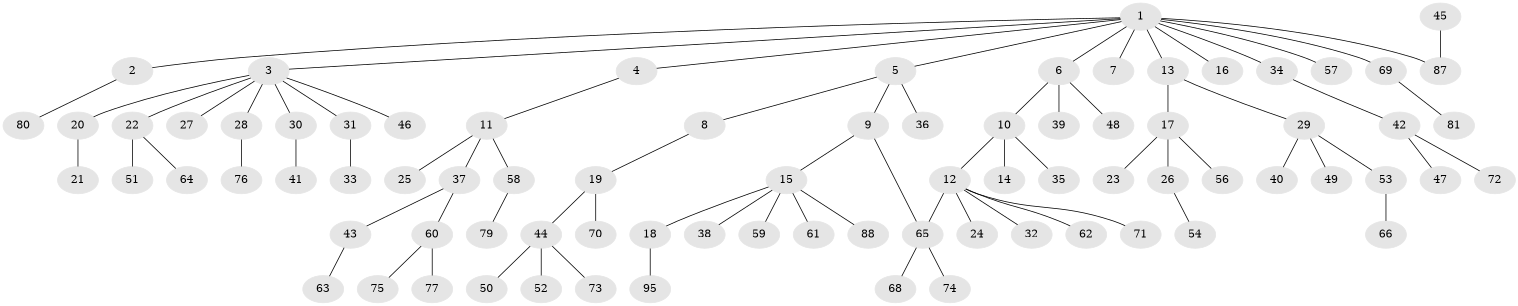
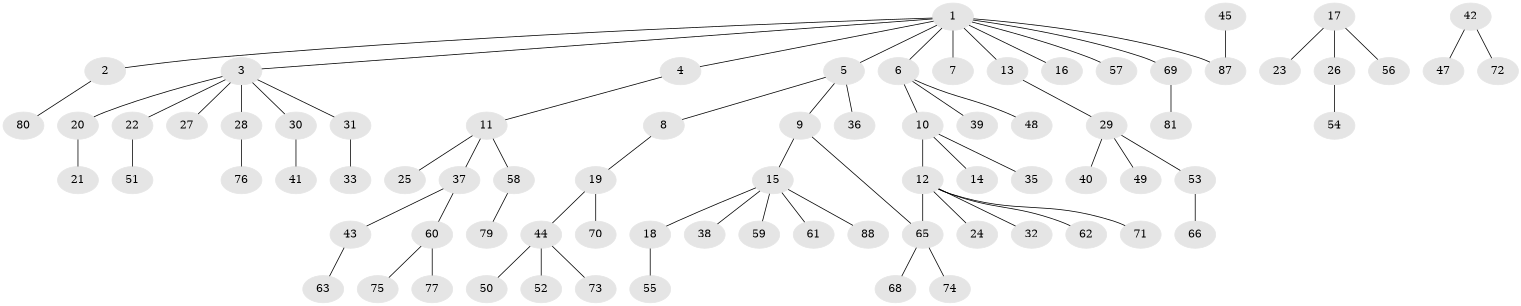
  graph {
    node [color=gray90 style=filled]
    1
    2
    3
    4
    5
    6
    7
    13
    16
-   34
    57
    n12 [label=87]
    69
    80
    20
    22
    27
    28
    30
    31
-   46
    11
    8
    9
    36
    10
    39
    48
    17
    29
    42
    81
    21
    51
-   64
    76
    41
    33
    25
    37
    58
    19
    15
    65
    12
    14
    35
    44
    70
    18
    38
    59
    61
    n54 [label=88]
    68
    74
    24
    32
    62
    71
    45
    43
    60
    79
    23
    26
    56
    40
    49
    53
-   55 [label=95]
+   55
    54
    50
    52
    73
    66
    47
    72
    63
    75
    77
    1 -- 2
    1 -- 3
    1 -- 4
    1 -- 5
    1 -- 6
    1 -- 7
    1 -- 13
    1 -- 16
-   1 -- 34
    1 -- 57
    1 -- n12
    1 -- 69
    2 -- 80
    3 -- 20
    3 -- 22
    3 -- 27
    3 -- 28
    3 -- 30
    3 -- 31
-   3 -- 46
    4 -- 11
    5 -- 8
    5 -- 9
    5 -- 36
    6 -- 10
    6 -- 39
    6 -- 48
-   13 -- 17
    13 -- 29
-   34 -- 42
    69 -- 81
    20 -- 21
    22 -- 51
-   22 -- 64
    28 -- 76
    30 -- 41
    31 -- 33
    11 -- 25
    11 -- 37
    11 -- 58
    8 -- 19
    9 -- 15
    9 -- 65
    10 -- 12
    10 -- 14
    10 -- 35
    17 -- 23
    17 -- 26
    17 -- 56
    29 -- 40
    29 -- 49
    29 -- 53
    42 -- 47
    42 -- 72
    37 -- 43
    37 -- 60
    58 -- 79
    19 -- 44
    19 -- 70
    15 -- 18
    15 -- 38
    15 -- 59
    15 -- 61
    15 -- n54
    65 -- 68
    65 -- 74
    12 -- 65
    12 -- 24
    12 -- 32
    12 -- 62
    12 -- 71
    44 -- 50
    44 -- 52
    44 -- 73
    18 -- 55
    45 -- n12
    43 -- 63
    60 -- 75
    60 -- 77
    26 -- 54
    53 -- 66
  }
